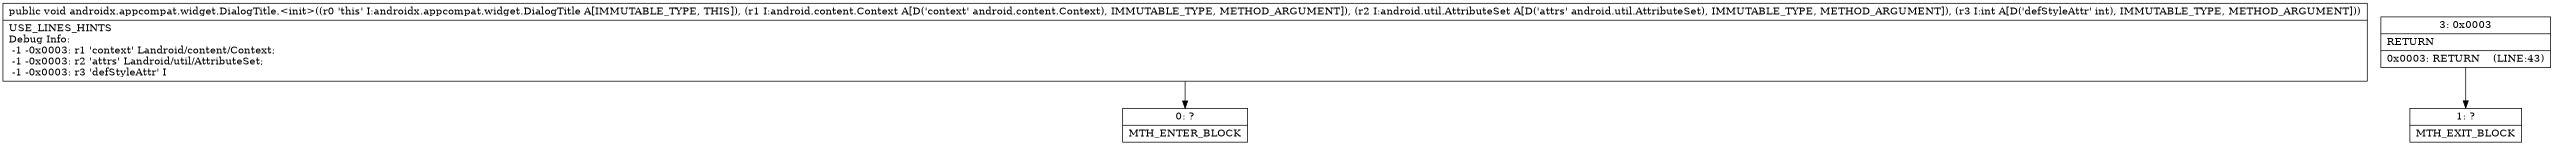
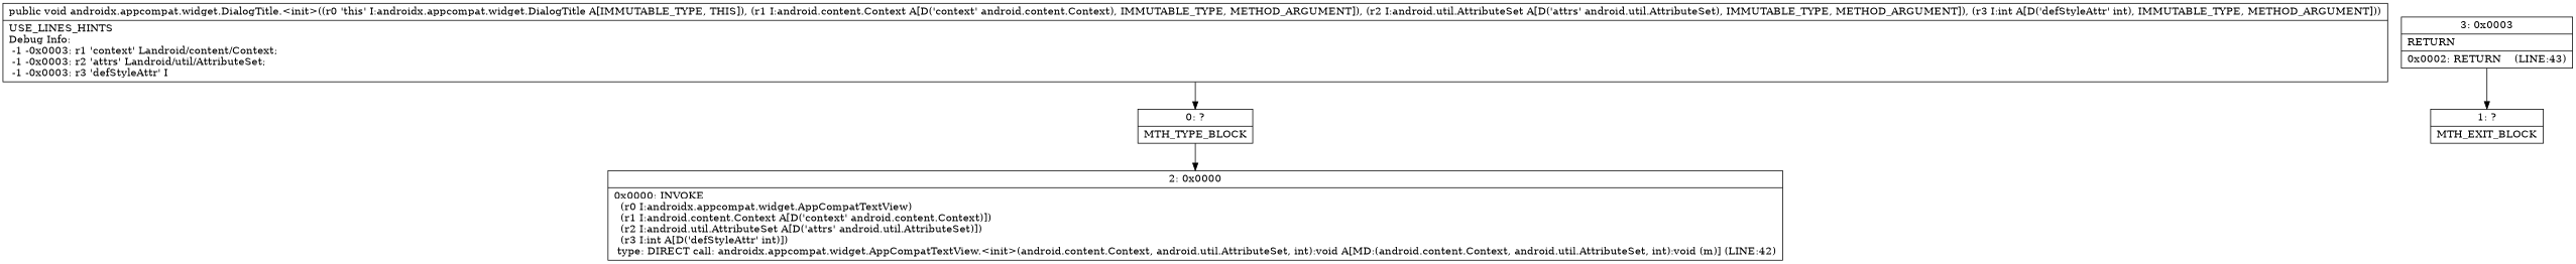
  digraph {
    node [shape=record]
-   n1 [label="{0\:\ ?|MTH_ENTER_BLOCK\l}"]
-   n3 [label="{3\:\ 0x0003|RETURN\l|0x0003: RETURN    (LINE:43)\l}"]
+   n1 [label="{0\:\ ?|MTH_TYPE_BLOCK\l}"]
+   n2 [label="{2\:\ 0x0000|0x0000: INVOKE  \l  (r0 I:androidx.appcompat.widget.AppCompatTextView)\l  (r1 I:android.content.Context A[D('context' android.content.Context)])\l  (r2 I:android.util.AttributeSet A[D('attrs' android.util.AttributeSet)])\l  (r3 I:int A[D('defStyleAttr' int)])\l type: DIRECT call: androidx.appcompat.widget.AppCompatTextView.\<init\>(android.content.Context, android.util.AttributeSet, int):void A[MD:(android.content.Context, android.util.AttributeSet, int):void (m)] (LINE:42)\l}"]
+   n3 [label="{3\:\ 0x0003|RETURN\l|0x0002: RETURN    (LINE:43)\l}"]
    n4 [label="{1\:\ ?|MTH_EXIT_BLOCK\l}"]
    n5 [label="{public void androidx.appcompat.widget.DialogTitle.\<init\>((r0 'this' I:androidx.appcompat.widget.DialogTitle A[IMMUTABLE_TYPE, THIS]), (r1 I:android.content.Context A[D('context' android.content.Context), IMMUTABLE_TYPE, METHOD_ARGUMENT]), (r2 I:android.util.AttributeSet A[D('attrs' android.util.AttributeSet), IMMUTABLE_TYPE, METHOD_ARGUMENT]), (r3 I:int A[D('defStyleAttr' int), IMMUTABLE_TYPE, METHOD_ARGUMENT]))  | USE_LINES_HINTS\lDebug Info:\l  \-1 \-0x0003: r1 'context' Landroid\/content\/Context;\l  \-1 \-0x0003: r2 'attrs' Landroid\/util\/AttributeSet;\l  \-1 \-0x0003: r3 'defStyleAttr' I\l}"]
+   n1 -> n2
    n3 -> n4
    n5 -> n1
  }
